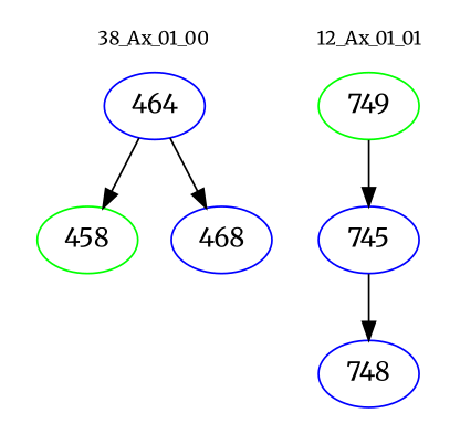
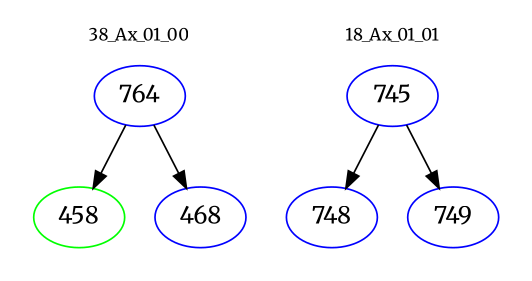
  digraph {
    fontname=Merriweather
    node [color=blue fontname=Merriweather]
    edge [color=black fontname=Merriweather]
-   n1 [label=464]
+   n1 [label=764]
    n2 [color=green label=458]
    n3 [label=468]
    n4 [label=745]
    n5 [label=748]
-   n6 [color=green label=749]
+   n6 [label=749]
    subgraph cluster_1 {
      color=white
      fontsize=10
      label="38_Ax_01_00"
      n1
      n2
      n3
    }
    subgraph cluster_2 {
      color=white
      fontsize=10
-     label="12_Ax_01_01"
+     label="18_Ax_01_01"
      n4
      n5
      n6
    }
    n1 -> n2
    n1 -> n3
    n4 -> n5
-   n6 -> n4
+   n4 -> n6
  }
